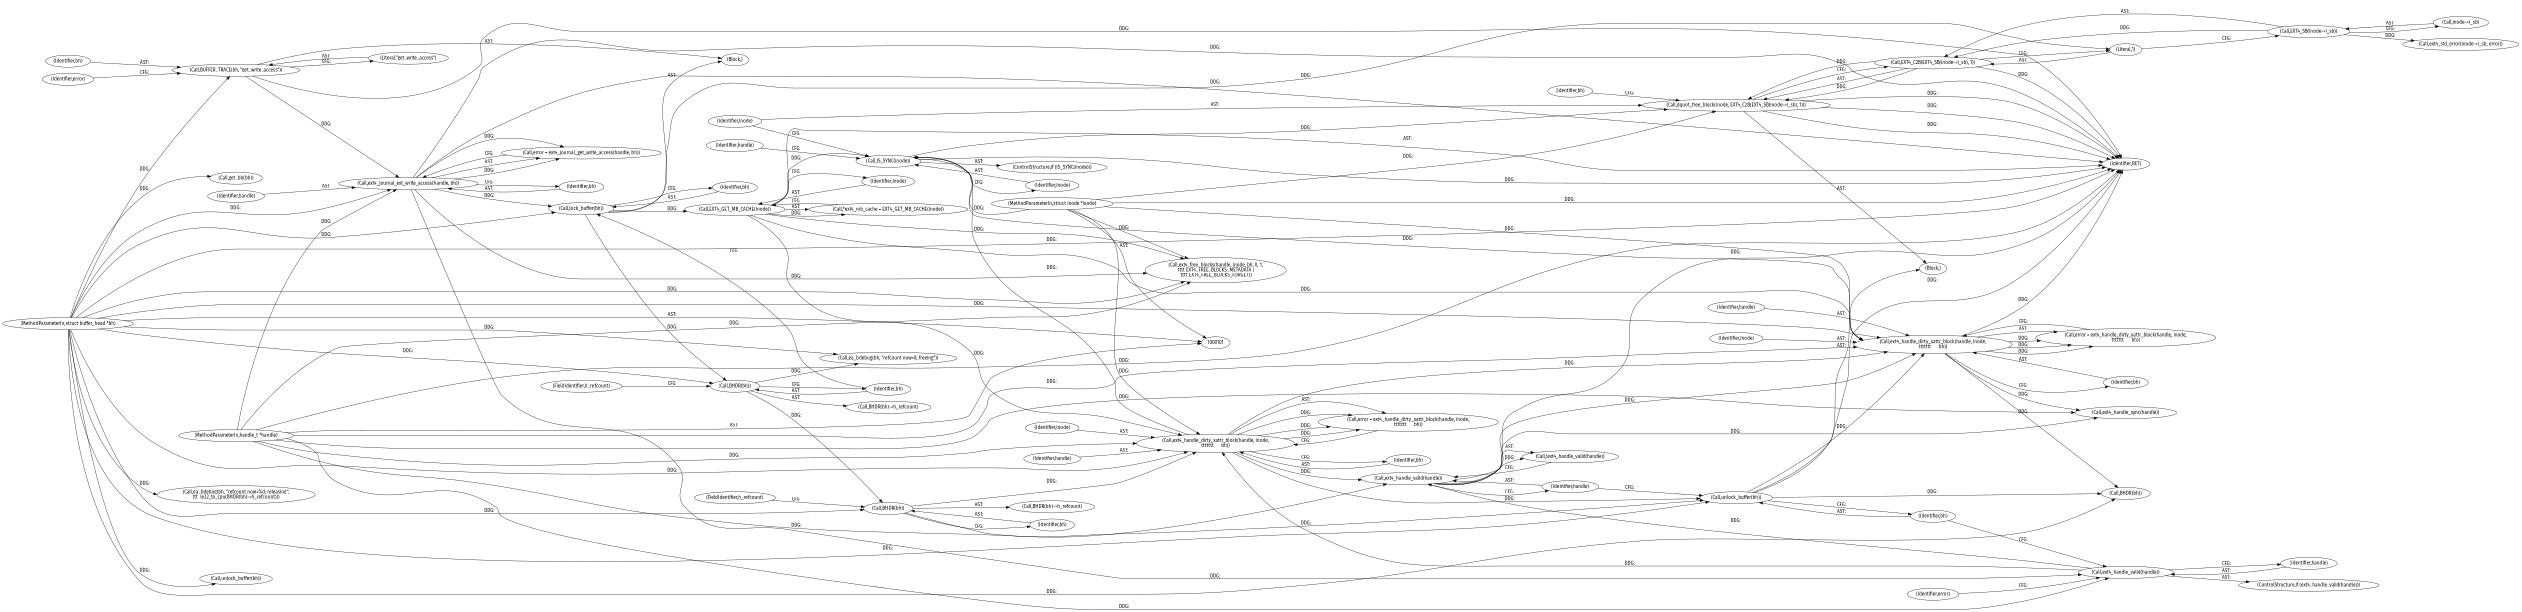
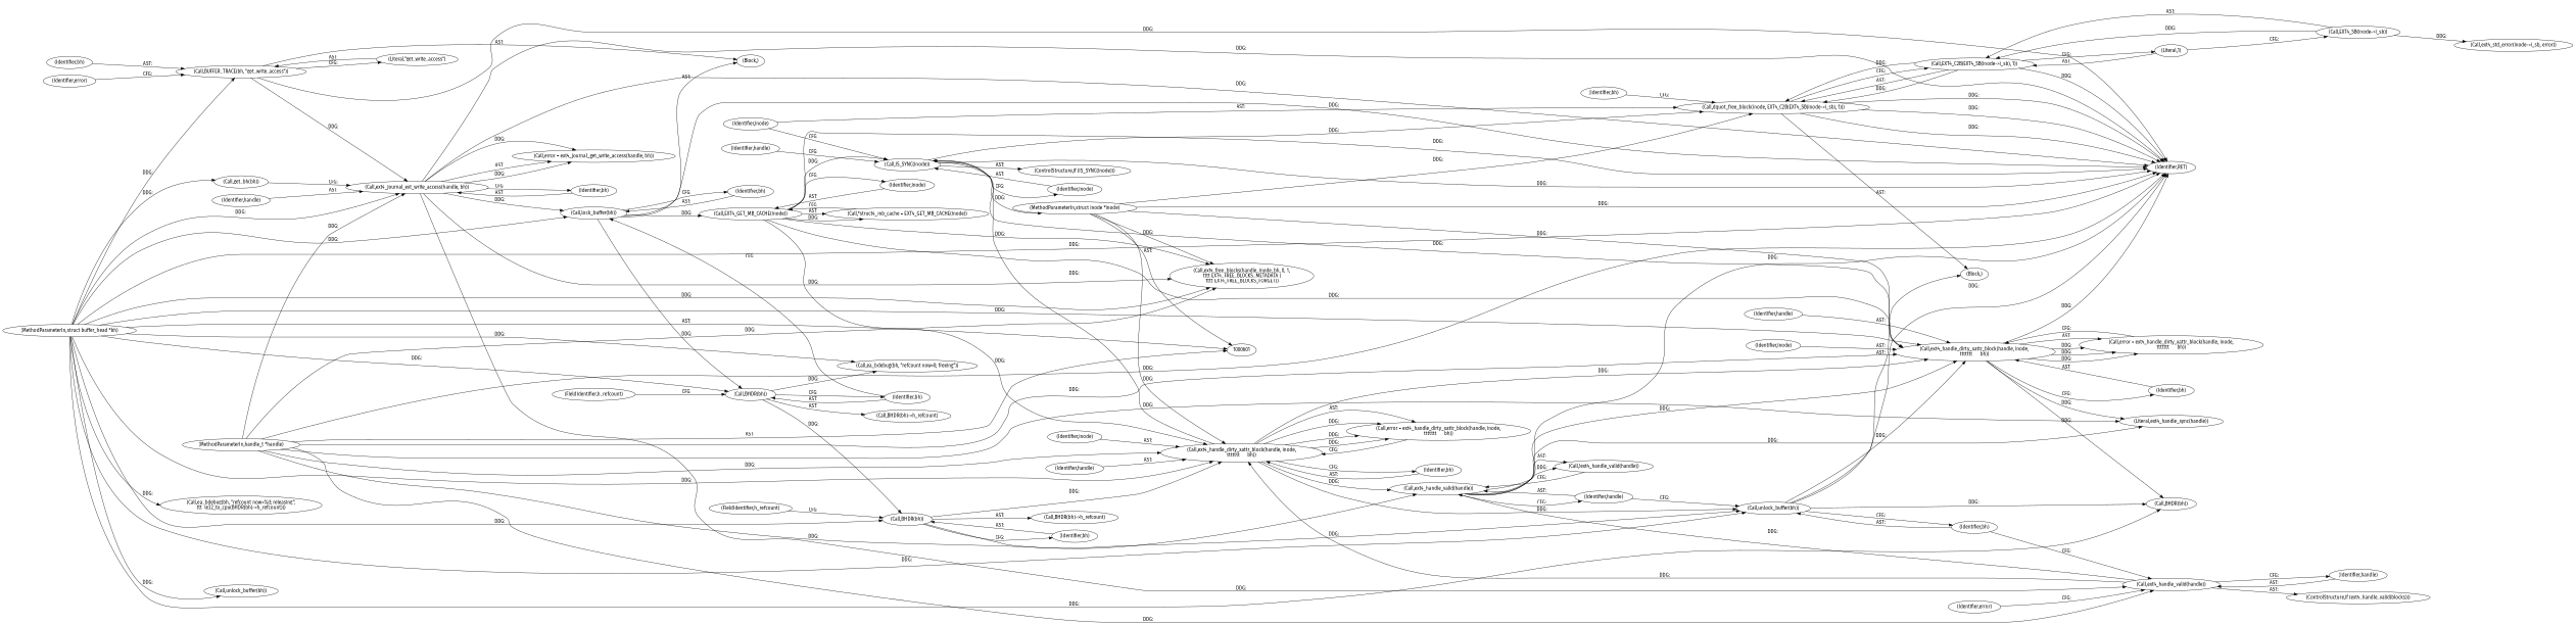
  digraph {
    fontname="Fira Sans"
    rankdir=LR
    node [fontname="Fira Sans"]
    edge [fontname="Fira Sans"]
    n1 [label="(Call,dquot_free_block(inode, EXT4_C2B(EXT4_SB(inode->i_sb), 1)))"]
    n2 [label="(Call,EXT4_C2B(EXT4_SB(inode->i_sb), 1))"]
    n3 [label="(Identifier,RET)"]
    n4 [label="(Block,)"]
    n5 [label="(Literal,1)"]
    n6 [label="(Call,IS_SYNC(inode))"]
    n7 [label="(ControlStructure,if (IS_SYNC(inode)))"]
    n8 [label="(Identifier,inode)"]
    n9 [label="(Call,EXT4_GET_MB_CACHE(inode))"]
    n10 [label="(Call,ext4_handle_dirty_xattr_block(handle, inode,\n\t\t\t\t\t\t\t      bh))"]
    n11 [label="(Call,ext4_handle_dirty_xattr_block(handle, inode,\n\t\t\t\t\t\t\t      bh))"]
    n12 [label="(Identifier,inode)"]
    n13 [label="(Call,ext4_free_blocks(handle, inode, bh, 0, 1,\n \t\t\t\t EXT4_FREE_BLOCKS_METADATA |\n \t\t\t\t EXT4_FREE_BLOCKS_FORGET))"]
-   n14 [label="(Call,*ext4_mb_cache = EXT4_GET_MB_CACHE(inode))"]
+   n14 [label="(Call,*struct4_mb_cache = EXT4_GET_MB_CACHE(inode))"]
    n15 [label="(Call,ext4_handle_valid(handle))"]
    n16 [label="(Call,unlock_buffer(bh))"]
    n17 [label="(Call,error = ext4_handle_dirty_xattr_block(handle, inode,\n\t\t\t\t\t\t\t      bh))"]
    n18 [label="(Identifier,bh)"]
-   n19 [label="(Call,ext4_handle_sync(handle))"]
+   n19 [label="(Literal,ext4_handle_sync(handle))"]
    n20 [label="(Call,BHDR(bh))"]
    n21 [label="(Identifier,bh)"]
    n22 [label="(Call,error = ext4_handle_dirty_xattr_block(handle, inode,\n\t\t\t\t\t\t\t      bh))"]
    n23 [label="(MethodParameterIn,struct inode *inode)"]
-   1000101
+   1000101 [label=1000601]
    n25 [label="(Call,!ext4_handle_valid(handle))"]
    n26 [label="(Identifier,handle)"]
    n27 [label="(Identifier,bh)"]
    n28 [label="(Call,ext4_handle_valid(handle))"]
    n29 [label="(Identifier,handle)"]
-   n30 [label="(ControlStructure,if (ext4_handle_valid(handle)))"]
+   n30 [label="(ControlStructure,if (ext4_handle_valid(blocks)))"]
    n31 [label="(Call,ext4_journal_ext_write_access(handle, bh))"]
    n32 [label="(Call,lock_buffer(bh))"]
    n33 [label="(Identifier,bh)"]
    n34 [label="(Call,error = ext4_journal_get_write_access(handle, bh))"]
    n35 [label="(Block,)"]
    n36 [label="(Call,BHDR(bh))"]
    n37 [label="(Identifier,bh)"]
    n38 [label="(MethodParameterIn,handle_t *handle)"]
    n39 [label="(Call,BUFFER_TRACE(bh, \"get_write_access\"))"]
    n40 [label="(Literal,\"get_write_access\")"]
    n41 [label="(MethodParameterIn,struct buffer_head *bh)"]
    n42 [label="(Call,BHDR(bh))"]
    n43 [label="(Call,ea_bdebug(bh, \"refcount now=0; freeing\"))"]
    n44 [label="(Call,ea_bdebug(bh, \"refcount now=%d; releasing\",\n\t\t\t  le32_to_cpu(BHDR(bh)->h_refcount)))"]
    n45 [label="(Call,unlock_buffer(bh))"]
    n46 [label="(Call,get_bh(bh))"]
    n47 [label="(Call,BHDR(bh)->h_refcount)"]
    n48 [label="(Identifier,bh)"]
    n49 [label="(Identifier,bh)"]
    n50 [label="(Call,BHDR(bh)->h_refcount)"]
    n51 [label="(Call,EXT4_SB(inode->i_sb))"]
-   n52 [label="(Call,inode->i_sb)"]
    n53 [label="(Call,ext4_std_error(inode->i_sb, error))"]
    n54 [label="(Identifier,bh)"]
    n55 [label="(Identifier,handle)"]
    n56 [label="(Identifier,inode)"]
    n57 [label="(Identifier,bh)"]
    n58 [label="(Identifier,handle)"]
    n59 [label="(Identifier,inode)"]
    n60 [label="(Identifier,error)"]
    n61 [label="(Identifier,handle)"]
    n62 [label="(FieldIdentifier,h_refcount)"]
    n63 [label="(Identifier,handle)"]
    n64 [label="(FieldIdentifier,h_refcount)"]
    n65 [label="(Identifier,error)"]
    n66 [label="(Identifier,inode)"]
    n1 -> n2 [label="CFG: "]
    n1 -> n3 [label="DDG: "]
    n1 -> n3 [label="DDG: "]
    n1 -> n3 [label="DDG: "]
    n1 -> n4 [label="AST: "]
    n2 -> n1 [label="AST: "]
    n2 -> n1 [label="DDG: "]
    n2 -> n1 [label="DDG: "]
    n2 -> n3 [label="DDG: "]
    n2 -> n5 [label="CFG: "]
    n5 -> n2 [label="AST: "]
    n5 -> n51 [label="CFG: "]
    n6 -> n1 [label="DDG: "]
    n6 -> n3 [label="DDG: "]
    n6 -> n7 [label="AST: "]
    n6 -> n8 [label="CFG: "]
    n8 -> n6 [label="AST: "]
-   n9 -> n3 [label="AST: "]
+   n9 -> n3 [label="DDG: "]
    n9 -> n6 [label="DDG: "]
    n9 -> n10 [label="DDG: "]
    n9 -> n11 [label="DDG: "]
    n9 -> n12 [label="CFG: "]
    n9 -> n13 [label="DDG: "]
    n9 -> n14 [label="AST: "]
    n9 -> n14 [label="DDG: "]
    n10 -> n6 [label="DDG: "]
    n10 -> n11 [label="DDG: "]
    n10 -> n15 [label="DDG: "]
    n10 -> n16 [label="DDG: "]
    n10 -> n17 [label="AST: "]
    n10 -> n17 [label="DDG: "]
    n10 -> n17 [label="DDG: "]
    n10 -> n17 [label="DDG: "]
    n10 -> n18 [label="CFG: "]
    n11 -> n3 [label="DDG: "]
    n11 -> n6 [label="DDG: "]
    n11 -> n19 [label="DDG: "]
    n11 -> n20 [label="DDG: "]
    n11 -> n21 [label="CFG: "]
    n11 -> n22 [label="AST: "]
    n11 -> n22 [label="DDG: "]
    n11 -> n22 [label="DDG: "]
    n11 -> n22 [label="DDG: "]
    n12 -> n9 [label="AST: "]
    n14 -> n9 [label="CFG: "]
    n15 -> n3 [label="DDG: "]
    n15 -> n11 [label="DDG: "]
    n15 -> n19 [label="DDG: "]
    n15 -> n25 [label="AST: "]
    n15 -> n25 [label="DDG: "]
    n15 -> n26 [label="CFG: "]
    n16 -> n3 [label="DDG: "]
    n16 -> n4 [label="AST: "]
    n16 -> n11 [label="DDG: "]
    n16 -> n20 [label="DDG: "]
    n16 -> n27 [label="CFG: "]
    n17 -> n10 [label="CFG: "]
    n18 -> n10 [label="AST: "]
    n21 -> n11 [label="AST: "]
    n22 -> n11 [label="CFG: "]
    n23 -> n1 [label="DDG: "]
    n23 -> n3 [label="DDG: "]
-   n23 -> n6 [label="DDG: "]
+   n6 -> n23 [label="DDG: "]
    n23 -> n10 [label="DDG: "]
    n23 -> n11 [label="DDG: "]
    n23 -> n13 [label="DDG: "]
    n23 -> 1000101 [label="AST: "]
    n25 -> n15 [label="CFG: "]
    n26 -> n15 [label="AST: "]
    n26 -> n16 [label="CFG: "]
    n27 -> n16 [label="AST: "]
    n27 -> n28 [label="CFG: "]
    n28 -> n10 [label="DDG: "]
    n28 -> n15 [label="DDG: "]
    n28 -> n29 [label="CFG: "]
    n28 -> n30 [label="AST: "]
    n29 -> n28 [label="AST: "]
    n31 -> n3 [label="DDG: "]
    n31 -> n3 [label="DDG: "]
    n31 -> n13 [label="DDG: "]
    n31 -> n28 [label="DDG: "]
    n31 -> n32 [label="DDG: "]
    n31 -> n33 [label="CFG: "]
    n31 -> n34 [label="AST: "]
    n31 -> n34 [label="DDG: "]
    n31 -> n34 [label="DDG: "]
-   n32 -> n5 [label="DDG: "]
+   n32 -> n3 [label="DDG: "]
    n32 -> n9 [label="DDG: "]
    n32 -> n35 [label="AST: "]
    n32 -> n36 [label="DDG: "]
    n32 -> n37 [label="CFG: "]
    n33 -> n31 [label="AST: "]
-   n34 -> n31 [label="CFG: "]
+   n46 -> n31 [label="CFG: "]
    n36 -> n42 [label="DDG: "]
    n36 -> n43 [label="DDG: "]
    n36 -> n49 [label="CFG: "]
    n36 -> n50 [label="AST: "]
    n37 -> n32 [label="AST: "]
    n38 -> n3 [label="DDG: "]
    n38 -> n10 [label="DDG: "]
    n38 -> n11 [label="DDG: "]
    n38 -> n13 [label="DDG: "]
    n38 -> n15 [label="DDG: "]
    n38 -> n19 [label="DDG: "]
    n38 -> 1000101 [label="AST: "]
    n38 -> n28 [label="DDG: "]
    n38 -> n31 [label="DDG: "]
    n39 -> n3 [label="DDG: "]
    n39 -> n31 [label="DDG: "]
    n39 -> n35 [label="AST: "]
    n39 -> n40 [label="CFG: "]
    n40 -> n39 [label="AST: "]
    n41 -> n3 [label="DDG: "]
    n41 -> n10 [label="DDG: "]
    n41 -> n11 [label="DDG: "]
    n41 -> n13 [label="DDG: "]
    n41 -> n16 [label="DDG: "]
    n41 -> n20 [label="DDG: "]
    n41 -> 1000101 [label="AST: "]
    n41 -> n31 [label="DDG: "]
    n41 -> n32 [label="DDG: "]
    n41 -> n36 [label="DDG: "]
    n41 -> n39 [label="DDG: "]
    n41 -> n42 [label="DDG: "]
    n41 -> n43 [label="DDG: "]
    n41 -> n44 [label="DDG: "]
    n41 -> n45 [label="DDG: "]
    n41 -> n46 [label="DDG: "]
    n42 -> n10 [label="DDG: "]
    n42 -> n16 [label="DDG: "]
    n42 -> n47 [label="AST: "]
    n42 -> n48 [label="CFG: "]
    n48 -> n42 [label="AST: "]
    n49 -> n32 [label="CFG: "]
    n49 -> n36 [label="AST: "]
    n51 -> n2 [label="AST: "]
    n51 -> n2 [label="DDG: "]
-   n51 -> n52 [label="CFG: "]
    n51 -> n53 [label="DDG: "]
-   n52 -> n51 [label="AST: "]
    n54 -> n1 [label="CFG: "]
    n55 -> n10 [label="AST: "]
    n56 -> n1 [label="AST: "]
    n56 -> n6 [label="CFG: "]
    n57 -> n39 [label="AST: "]
    n58 -> n6 [label="CFG: "]
    n59 -> n11 [label="AST: "]
    n60 -> n28 [label="CFG: "]
    n61 -> n31 [label="AST: "]
    n62 -> n36 [label="CFG: "]
    n63 -> n11 [label="AST: "]
    n64 -> n42 [label="CFG: "]
    n65 -> n39 [label="CFG: "]
    n66 -> n10 [label="AST: "]
  }
